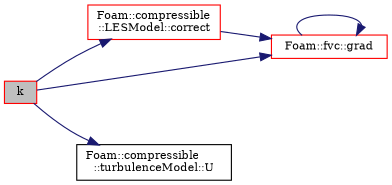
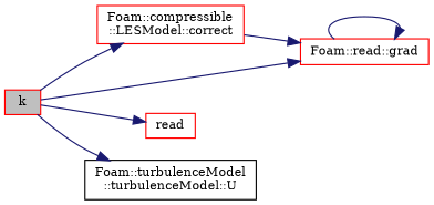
  digraph {
    fontname="DejaVu Serif"
    rankdir=LR
    node [color=red fontname="DejaVu Serif" fontsize=10 shape=record]
    edge [color=midnightblue fontname="DejaVu Serif" fontsize=10 labelfontname=FreeSans labelfontsize=10 style=solid]
    n1 [fillcolor=grey75 fontcolor=black height=0.2 label=k style=filled width=0.4]
    n2 [height=0.2 label="Foam::compressible\l::LESModel::correct" width=0.4]
-   n3 [height=0.2 label="Foam::fvc::grad" width=0.4]
-   n5 [color=black height=0.2 label="Foam::compressible\l::turbulenceModel::U" width=0.4]
+   n3 [height=0.2 label="Foam::read::grad" width=0.4]
+   n4 [height=0.2 label=read width=0.4]
+   n5 [color=black height=0.2 label="Foam::turbulenceModel\l::turbulenceModel::U" width=0.4]
    n1 -> n2
    n1 -> n3
+   n1 -> n4
    n1 -> n5
    n2 -> n3
    n3 -> n3
  }
